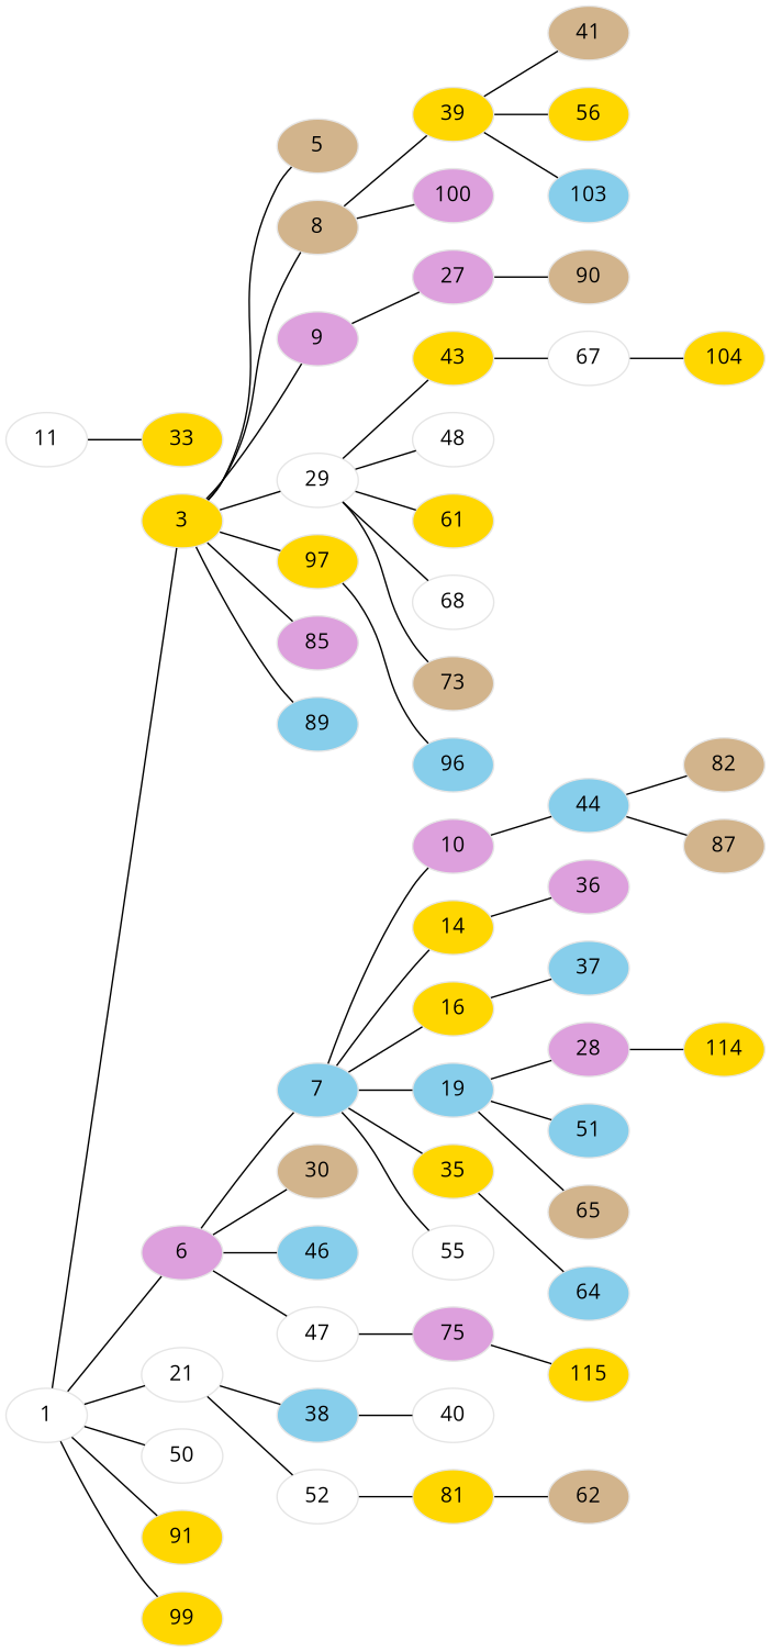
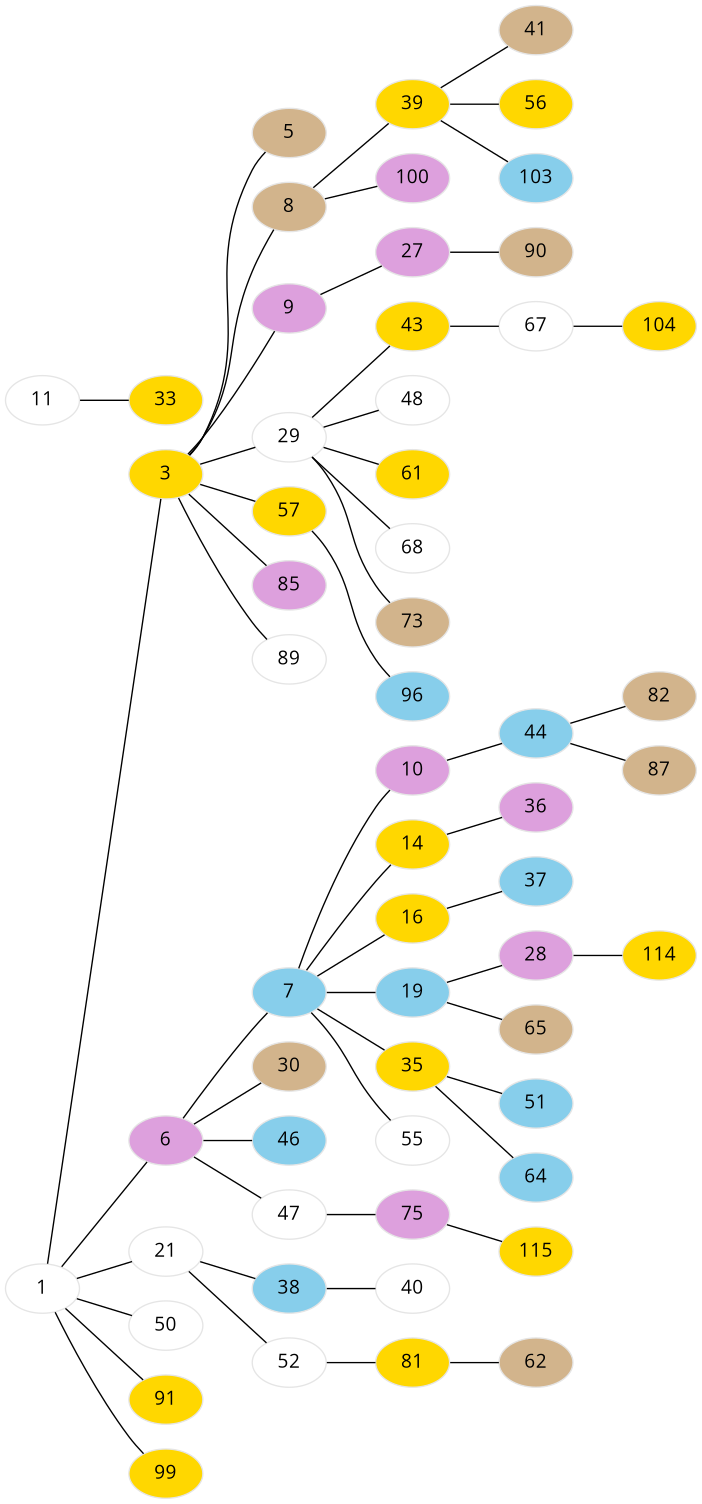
  graph {
    fontname="Open Sans"
    rankdir=LR
    node [color=gray90 fillcolor=gold fontname="Open Sans" style=filled]
    edge [fontname="Open Sans"]
    1 [fillcolor=white super="+2+59"]
    3 [super="+58+4+23+20"]
    6 [fillcolor=plum super="+18+12"]
    21 [fillcolor=white super="+42+76"]
    50 [fillcolor=white]
    91
    99
    5 [fillcolor=tan]
    8 [fillcolor=tan]
    9 [fillcolor=plum]
    29 [fillcolor=white super="+49+32+110"]
-   57 [super="+106+77" label=97]
+   57 [super="+106+77"]
    85 [fillcolor=plum]
-   89 [fillcolor=skyblue]
+   89 [fillcolor=white]
    7 [fillcolor=skyblue super="+34"]
    30 [fillcolor=tan]
    46 [fillcolor=skyblue]
    47 [fillcolor=white super="+97"]
    11 [fillcolor=white super="+31+13+22+79"]
    33
    38 [fillcolor=skyblue]
    52 [fillcolor=white super="+95"]
    39
    100 [fillcolor=plum]
    27 [fillcolor=plum]
    43 [super="+88+113"]
    48 [fillcolor=white super="+66"]
    61
    68 [fillcolor=white]
    73 [fillcolor=tan]
    96 [fillcolor=skyblue]
    10 [fillcolor=plum super="+17"]
    14 [super="+15"]
    16 [super="+60+78"]
    19 [fillcolor=skyblue super="+26"]
    35 [super="+54"]
    55 [fillcolor=white super="+74"]
    75 [fillcolor=plum]
    44 [fillcolor=skyblue super="+71"]
    36 [fillcolor=plum]
    37 [fillcolor=skyblue]
    28 [fillcolor=plum]
    51 [fillcolor=skyblue super="+84"]
    65 [fillcolor=tan]
    64 [fillcolor=skyblue]
    41 [fillcolor=tan super="+118+83"]
    56 [super="+70"]
    103 [fillcolor=skyblue]
    90 [fillcolor=tan]
    82 [fillcolor=tan]
    87 [fillcolor=tan]
    114
    40 [fillcolor=white]
    81
    67 [fillcolor=white]
    62 [fillcolor=tan]
    104
    115
    1 -- 3
    1 -- 6
    1 -- 21
    1 -- 50
    1 -- 91
    1 -- 99
    3 -- 5
    3 -- 8
    3 -- 9
    3 -- 29
    3 -- 57
    3 -- 85
    3 -- 89
    6 -- 7
    6 -- 30
    6 -- 46
    6 -- 47
    21 -- 38
    21 -- 52
    8 -- 39
    8 -- 100
    9 -- 27
    29 -- 43
    29 -- 48
    29 -- 61
    29 -- 68
    29 -- 73
    57 -- 96
    7 -- 10
    7 -- 14
    7 -- 16
    7 -- 19
    7 -- 35
    7 -- 55
    47 -- 75
    11 -- 33
    38 -- 40
    52 -- 81
    39 -- 41
    39 -- 56
    39 -- 103
    27 -- 90
    43 -- 67
    10 -- 44
    14 -- 36
    16 -- 37
    19 -- 28
-   19 -- 51
+   35 -- 51
    19 -- 65
    35 -- 64
    75 -- 115
    44 -- 82
    44 -- 87
    28 -- 114
    81 -- 62
    67 -- 104
  }
